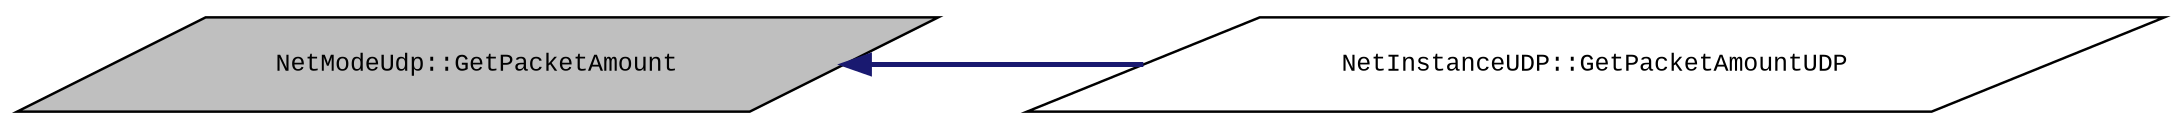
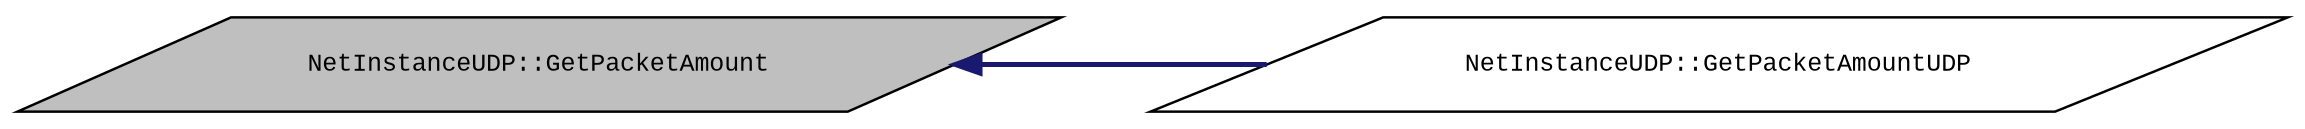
  digraph {
    rankdir=LR
    fontname="Liberation Mono"
    node [color=black fontname="Liberation Mono" fontsize=10 shape=parallelogram style=filled]
-   n1 [fillcolor=grey75 fontcolor=black height=0.2 label="NetModeUdp::GetPacketAmount" width=0.4]
+   n1 [fillcolor=grey75 fontcolor=black height=0.2 label="NetInstanceUDP::GetPacketAmount" width=0.4]
    n2 [fillcolor=white height=0.2 label="NetInstanceUDP::GetPacketAmountUDP" width=0.4]
    n1 -> n2 [color=midnightblue dir=back fontname="Liberation Mono" fontsize=10 labelfontname=FreeSans labelfontsize=10 style=bold]
  }
